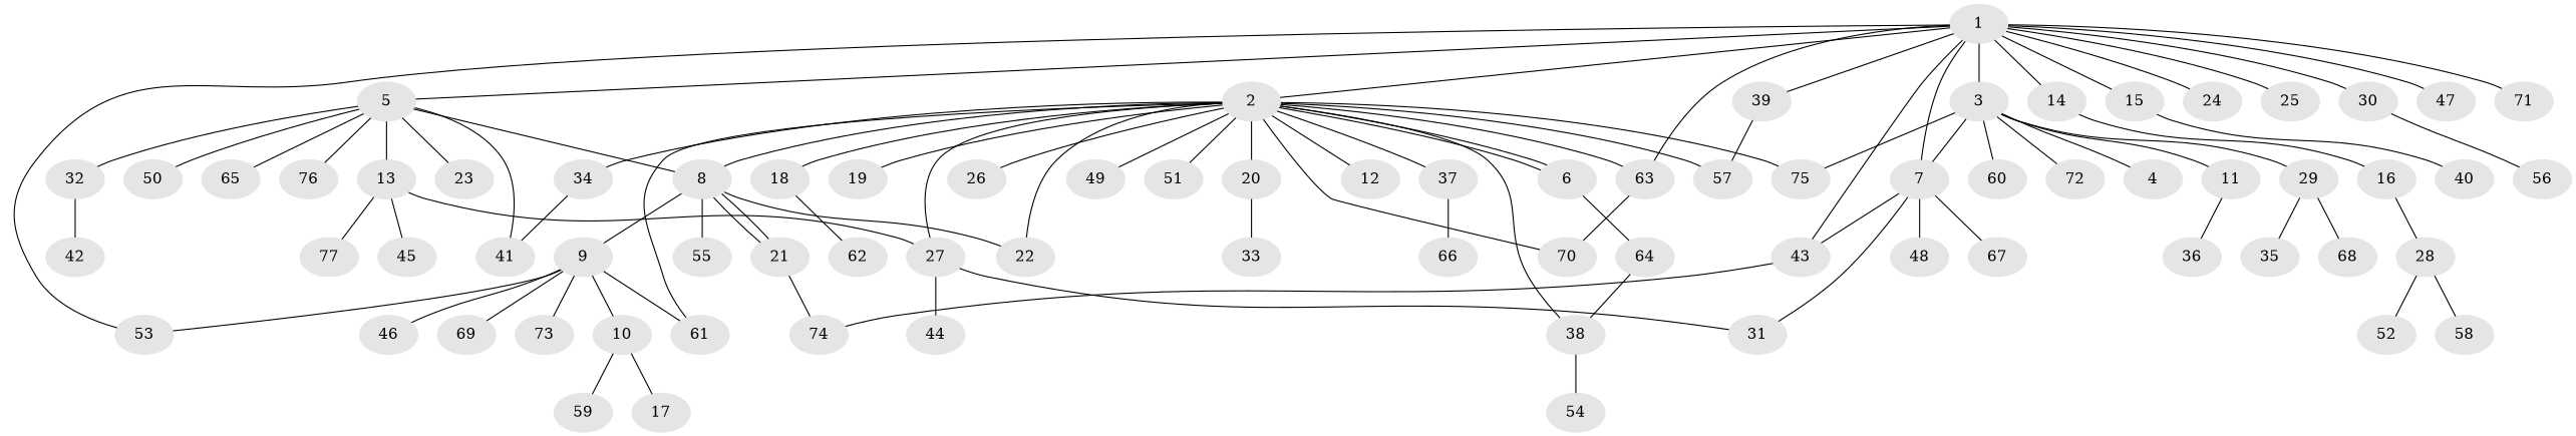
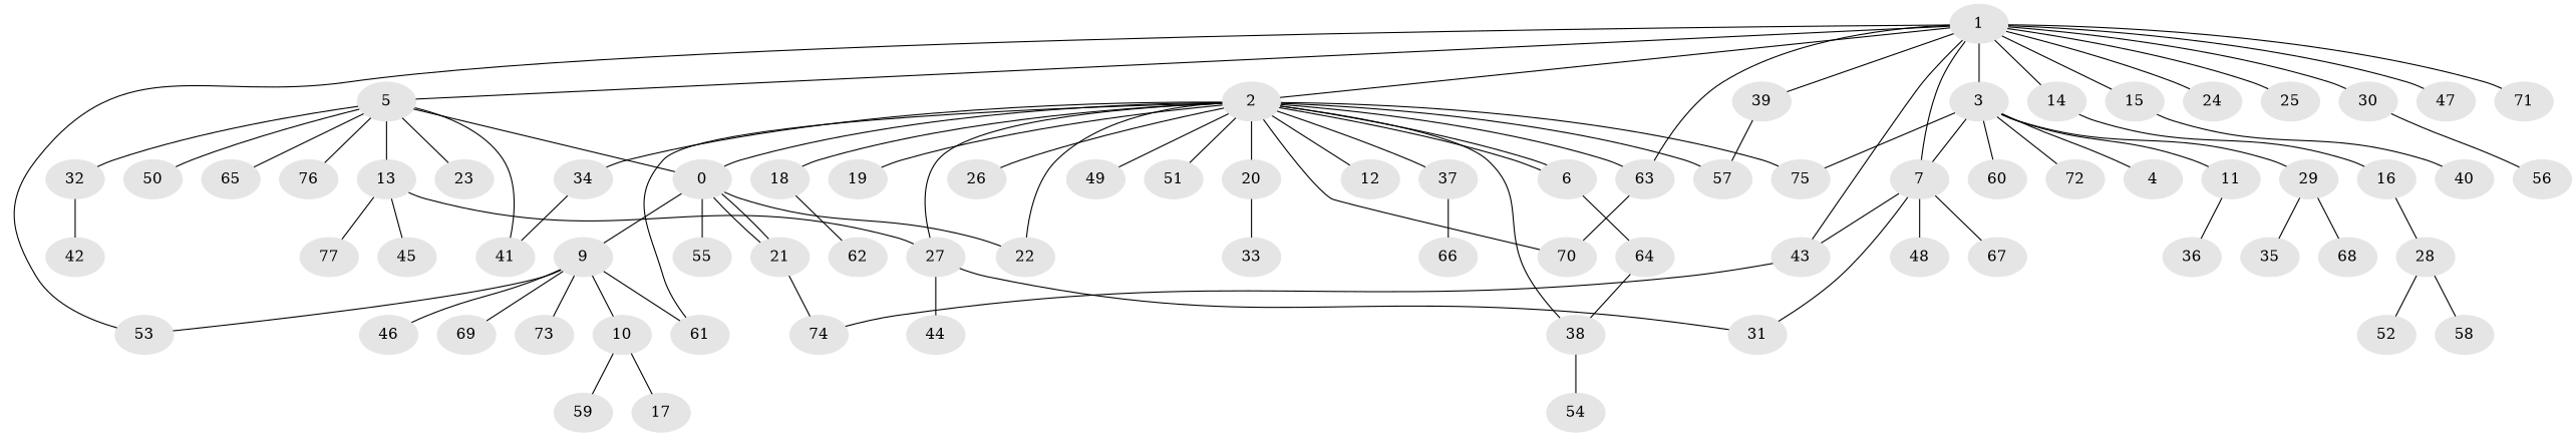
  graph {
    node [color=gray90 style=filled]
    1
    2
    3
    5
    7
    14
    15
    24
    25
    30
    39
    43
    47
    53
    63
    71
    6
-   8
+   8 [label=0]
    12
    18
    19
    20
    22
    26
    27
    34
    37
    38
    49
    51
    57
    61
    70
    75
    4
    11
    29
    60
    72
    13
    23
    32
    41
    50
    65
    76
    31
    48
    67
    16
    40
    56
    74
    64
    9
    21
    55
    62
    33
    44
    66
    54
    36
    35
    68
    45
    77
    42
    10
    46
    69
    73
    17
    59
    28
    52
    58
    1 -- 2
    1 -- 3
    1 -- 5
    1 -- 7
    1 -- 14
    1 -- 15
    1 -- 24
    1 -- 25
    1 -- 30
    1 -- 39
    1 -- 43
    1 -- 47
    1 -- 53
    1 -- 63
    1 -- 71
    2 -- 63
    2 -- 6
    2 -- 6
    2 -- 8
    2 -- 12
    2 -- 18
    2 -- 19
    2 -- 20
    2 -- 22
    2 -- 26
    2 -- 27
    2 -- 34
    2 -- 37
    2 -- 38
    2 -- 49
    2 -- 51
    2 -- 57
    2 -- 61
    2 -- 70
    2 -- 75
    3 -- 7
    3 -- 75
    3 -- 4
    3 -- 11
    3 -- 29
    3 -- 60
    3 -- 72
    5 -- 8
    5 -- 13
    5 -- 23
    5 -- 32
    5 -- 41
    5 -- 50
    5 -- 65
    5 -- 76
    7 -- 43
    7 -- 31
    7 -- 48
    7 -- 67
    14 -- 16
    15 -- 40
    30 -- 56
    39 -- 57
    43 -- 74
    63 -- 70
    6 -- 64
    8 -- 22
    8 -- 9
    8 -- 21
    8 -- 21
    8 -- 55
    18 -- 62
    20 -- 33
    27 -- 31
    27 -- 44
    34 -- 41
    37 -- 66
    38 -- 54
    11 -- 36
    29 -- 35
    29 -- 68
    13 -- 27
    13 -- 45
    13 -- 77
    32 -- 42
    16 -- 28
    64 -- 38
    9 -- 53
    9 -- 61
    9 -- 10
    9 -- 46
    9 -- 69
    9 -- 73
    21 -- 74
    10 -- 17
    10 -- 59
    28 -- 52
    28 -- 58
  }
